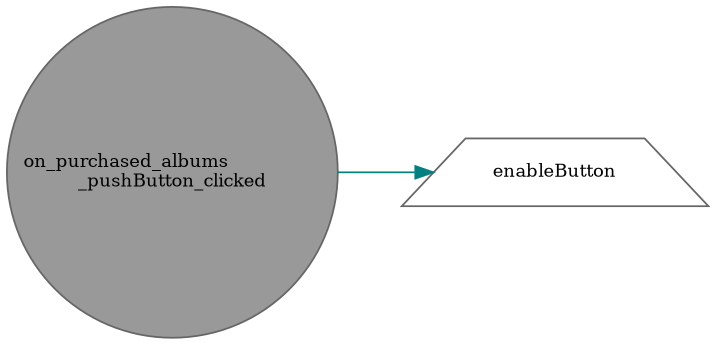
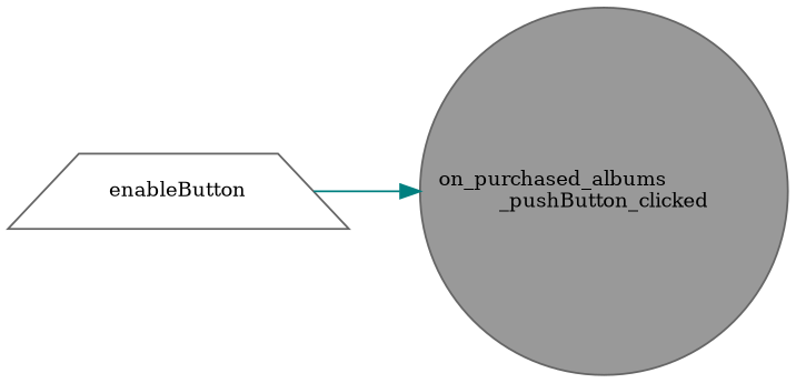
  digraph {
    rankdir=LR
    fontname="DejaVu Serif"
    node [fontname="DejaVu Serif" fontsize=10 style=filled]
    n1 [color=gray40 fillcolor=grey60 fontcolor=black height=0.2 label="on_purchased_albums\l_pushButton_clicked" shape=circle width=0.4]
    n2 [color=grey40 fillcolor=white height=0.2 label=enableButton shape=trapezium width=0.4]
-   n1 -> n2 [color=teal fontname="DejaVu Serif" fontsize=10 labelfontname=Helvetica labelfontsize=10 style=solid]
+   n2 -> n1 [color=teal fontname="DejaVu Serif" fontsize=10 labelfontname=Helvetica labelfontsize=10 style=solid]
  }
